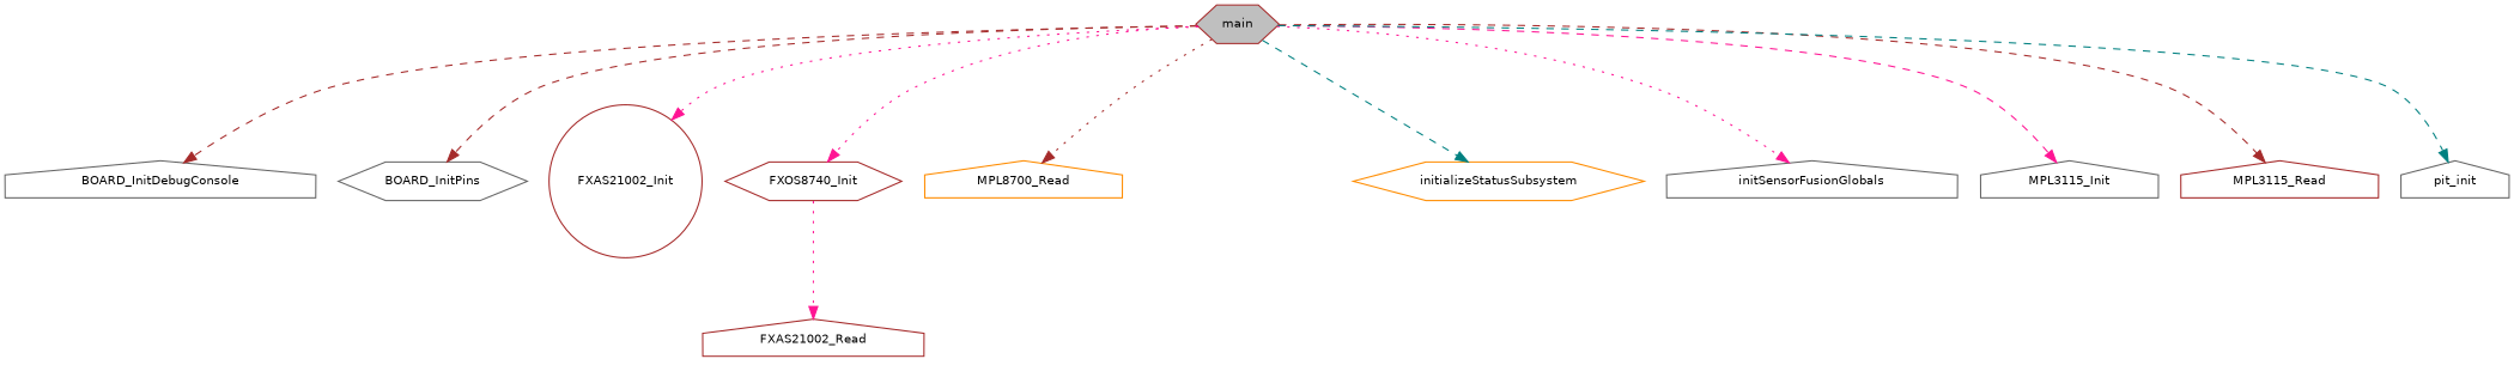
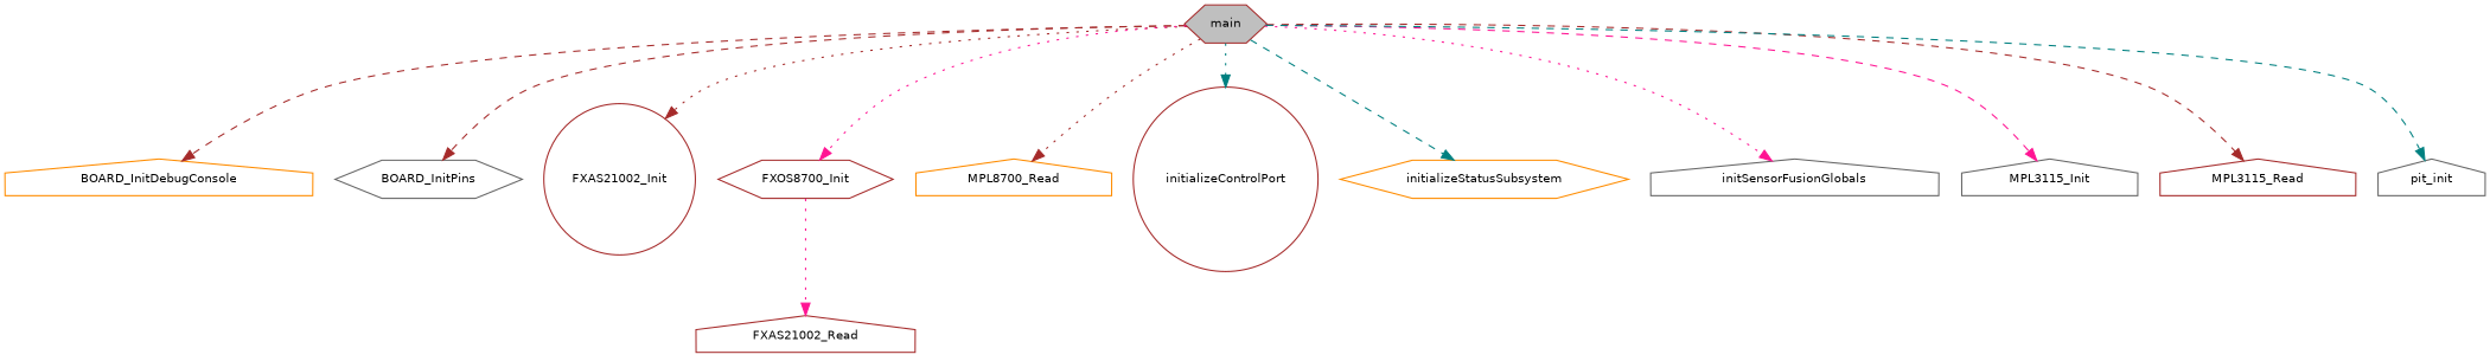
  digraph {
    rankdir=TB
    node [color=brown fillcolor=white fontname=Helvetica fontsize=10 shape=house style=filled]
    edge [color=brown fontname=Helvetica fontsize=10 labelfontname=Helvetica labelfontsize=10 style=dashed]
    n1 [fillcolor=grey75 fontcolor=black height=0.2 label=main shape=hexagon width=0.4]
-   n2 [color=gray40 height=0.2 label=BOARD_InitDebugConsole width=0.4]
+   n2 [color=darkorange height=0.2 label=BOARD_InitDebugConsole width=0.4]
    n3 [color=gray40 height=0.2 label=BOARD_InitPins shape=hexagon width=0.4]
    n4 [height=0.2 label=FXAS21002_Init shape=circle width=0.4]
-   n5 [height=0.2 label=FXOS8740_Init shape=hexagon width=0.4]
+   n5 [height=0.2 label=FXOS8700_Init shape=hexagon width=0.4]
    n6 [color=darkorange height=0.2 label=MPL8700_Read width=0.4]
+   n7 [height=0.2 label=initializeControlPort shape=circle width=0.4]
    n8 [color=darkorange height=0.2 label=initializeStatusSubsystem shape=hexagon width=0.4]
    n9 [color=gray40 height=0.2 label=initSensorFusionGlobals width=0.4]
    n10 [color=gray40 height=0.2 label=MPL3115_Init width=0.4]
    n11 [height=0.2 label=MPL3115_Read width=0.4]
    n12 [color=gray40 height=0.2 label=pit_init width=0.4]
    n13 [height=0.2 label=FXAS21002_Read width=0.4]
    n1 -> n2
    n1 -> n3
-   n1 -> n4 [color=deeppink style=dotted]
+   n1 -> n4 [style=dotted]
    n1 -> n5 [color=deeppink style=dotted]
    n1 -> n6 [style=dotted]
+   n1 -> n7 [color=teal style=dotted]
    n1 -> n8 [color=teal]
    n1 -> n9 [color=deeppink style=dotted]
    n1 -> n10 [color=deeppink]
    n1 -> n11
    n1 -> n12 [color=teal]
    n5 -> n13 [color=deeppink style=dotted]
  }
